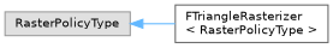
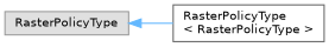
  digraph {
    rankdir=LR
    node [fontname=Helvetica fontsize=10 shape=box style=filled]
    n1 [color=grey60 fillcolor="#E0E0E0" height=0.2 label=RasterPolicyType width=0.4]
-   n2 [color=grey40 fillcolor=white height=0.2 label="FTriangleRasterizer\l\< RasterPolicyType \>" width=0.4]
+   n2 [color=grey40 fillcolor=white height=0.2 label="RasterPolicyType\l\< RasterPolicyType \>" width=0.4]
    n1 -> n2 [color=steelblue1 dir=back fontname=Helvetica fontsize=10 labelfontname=Helvetica labelfontsize=10 style=solid]
  }
